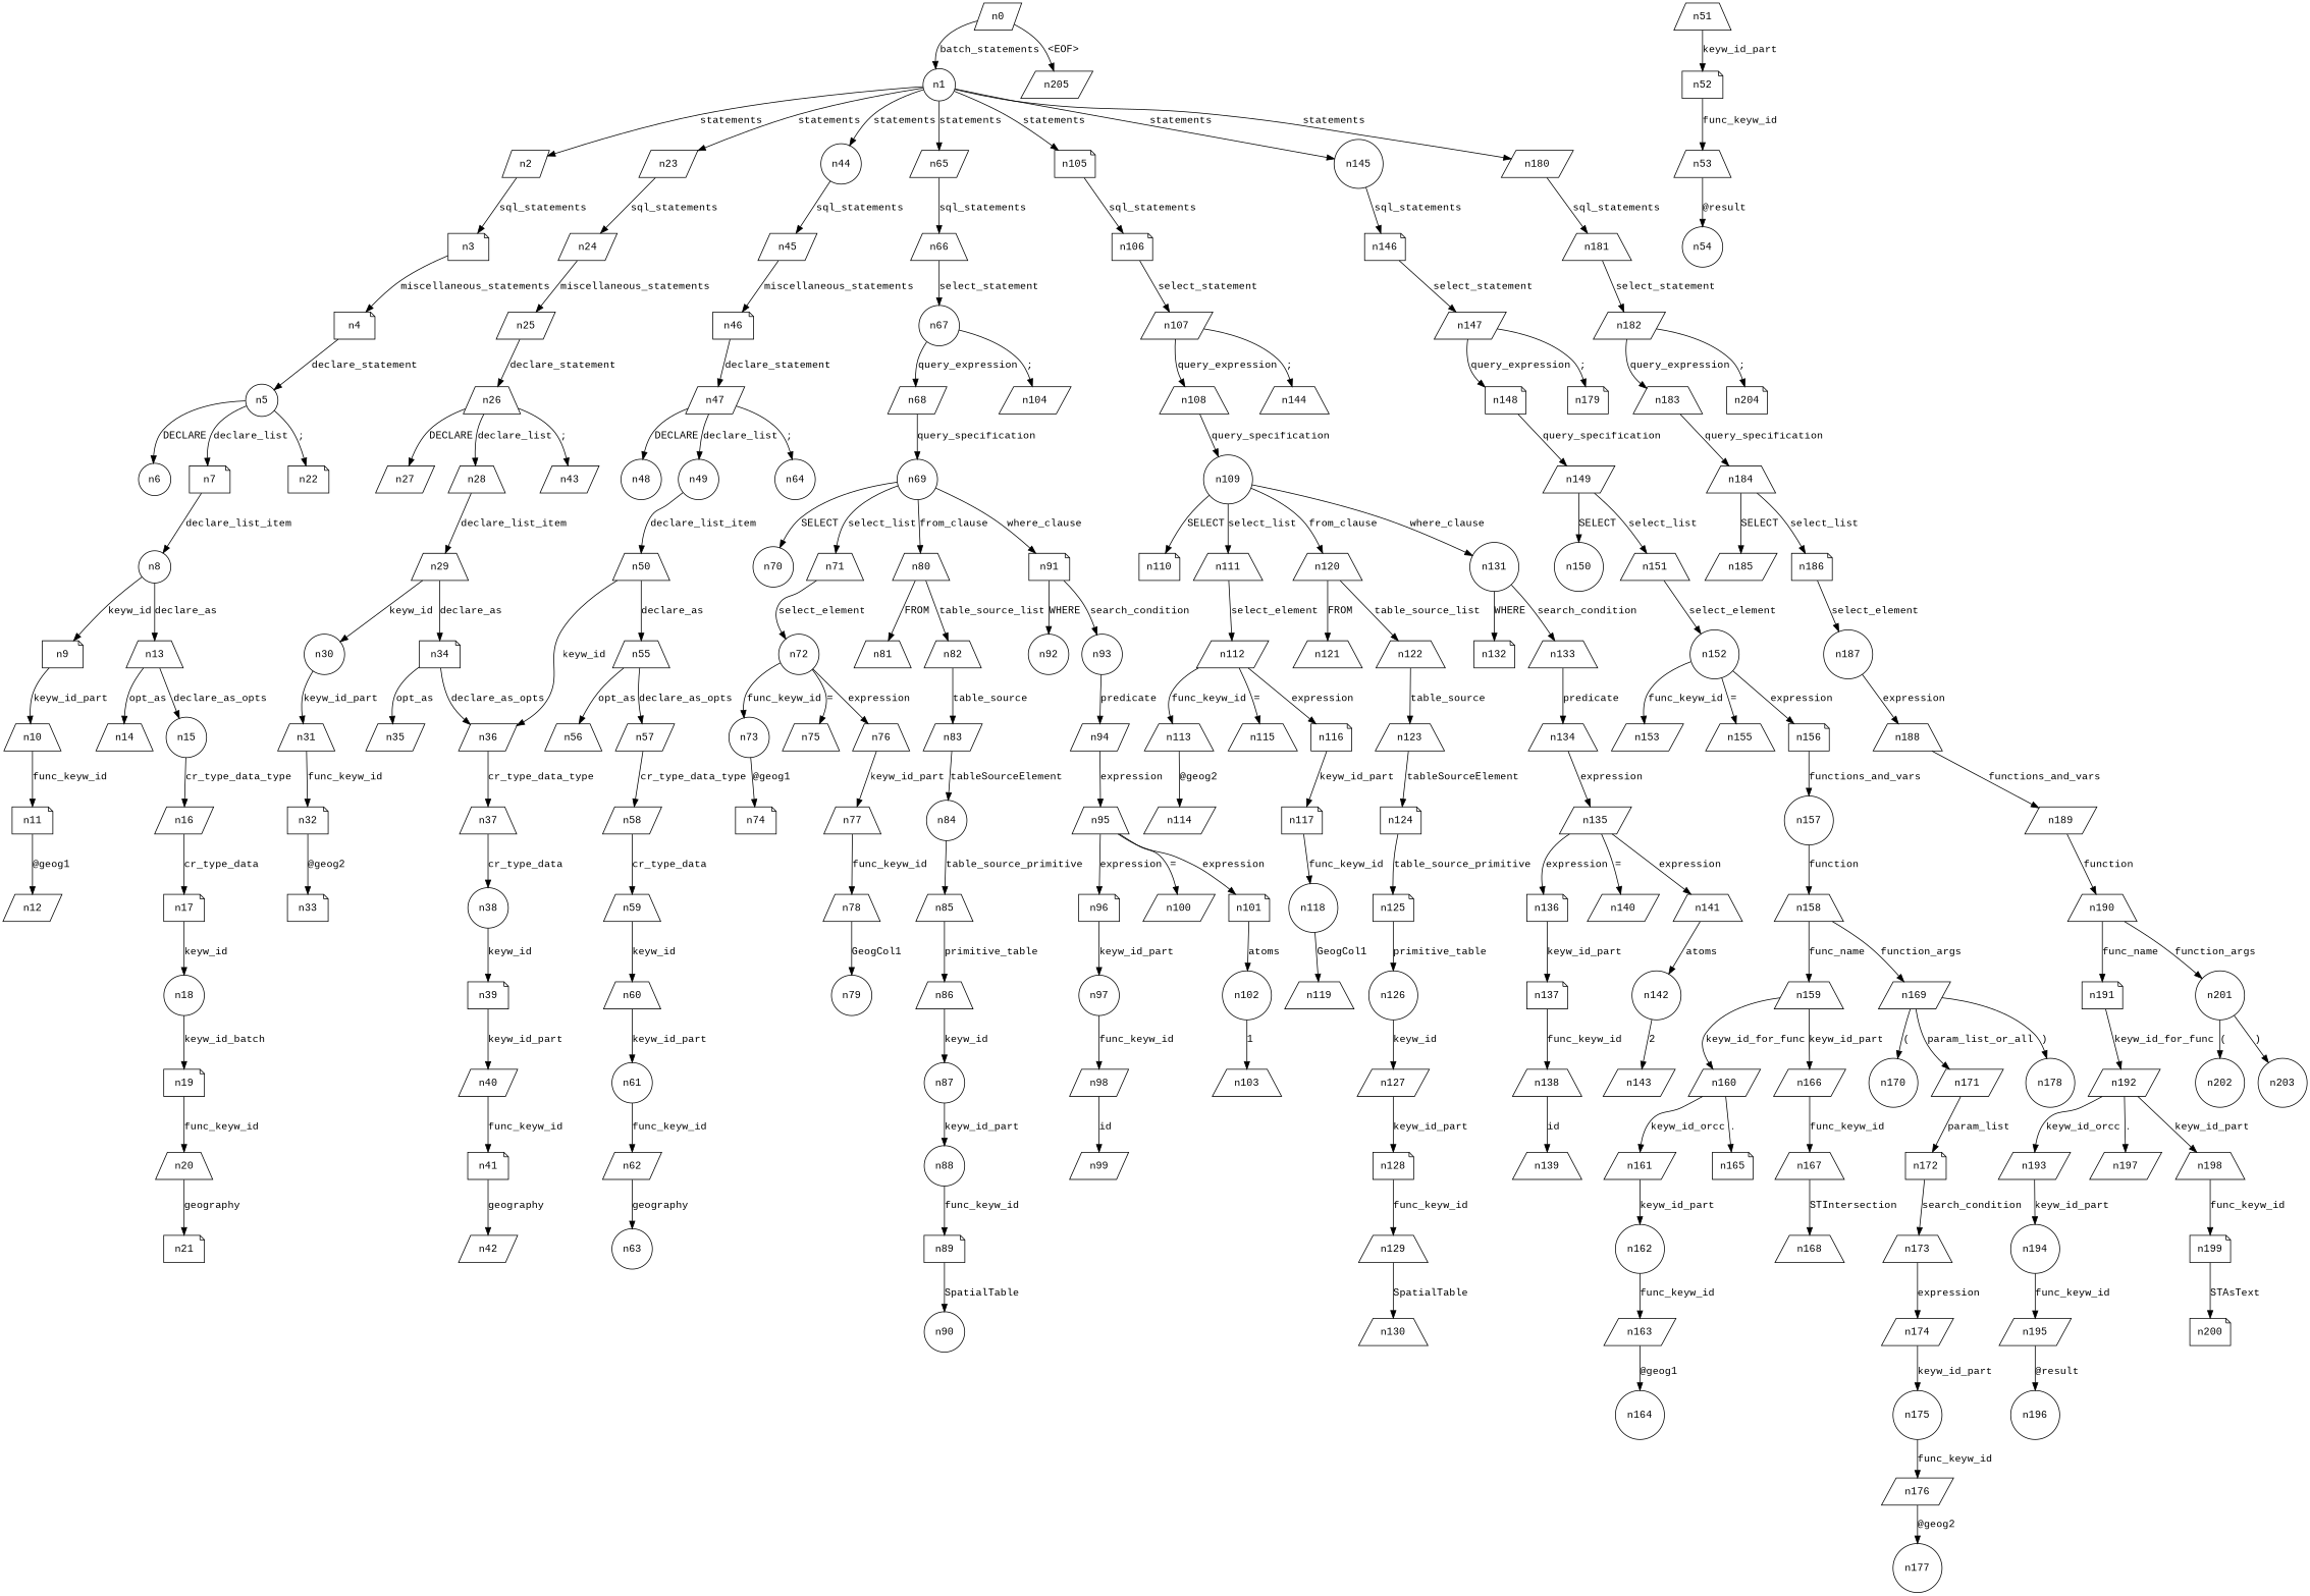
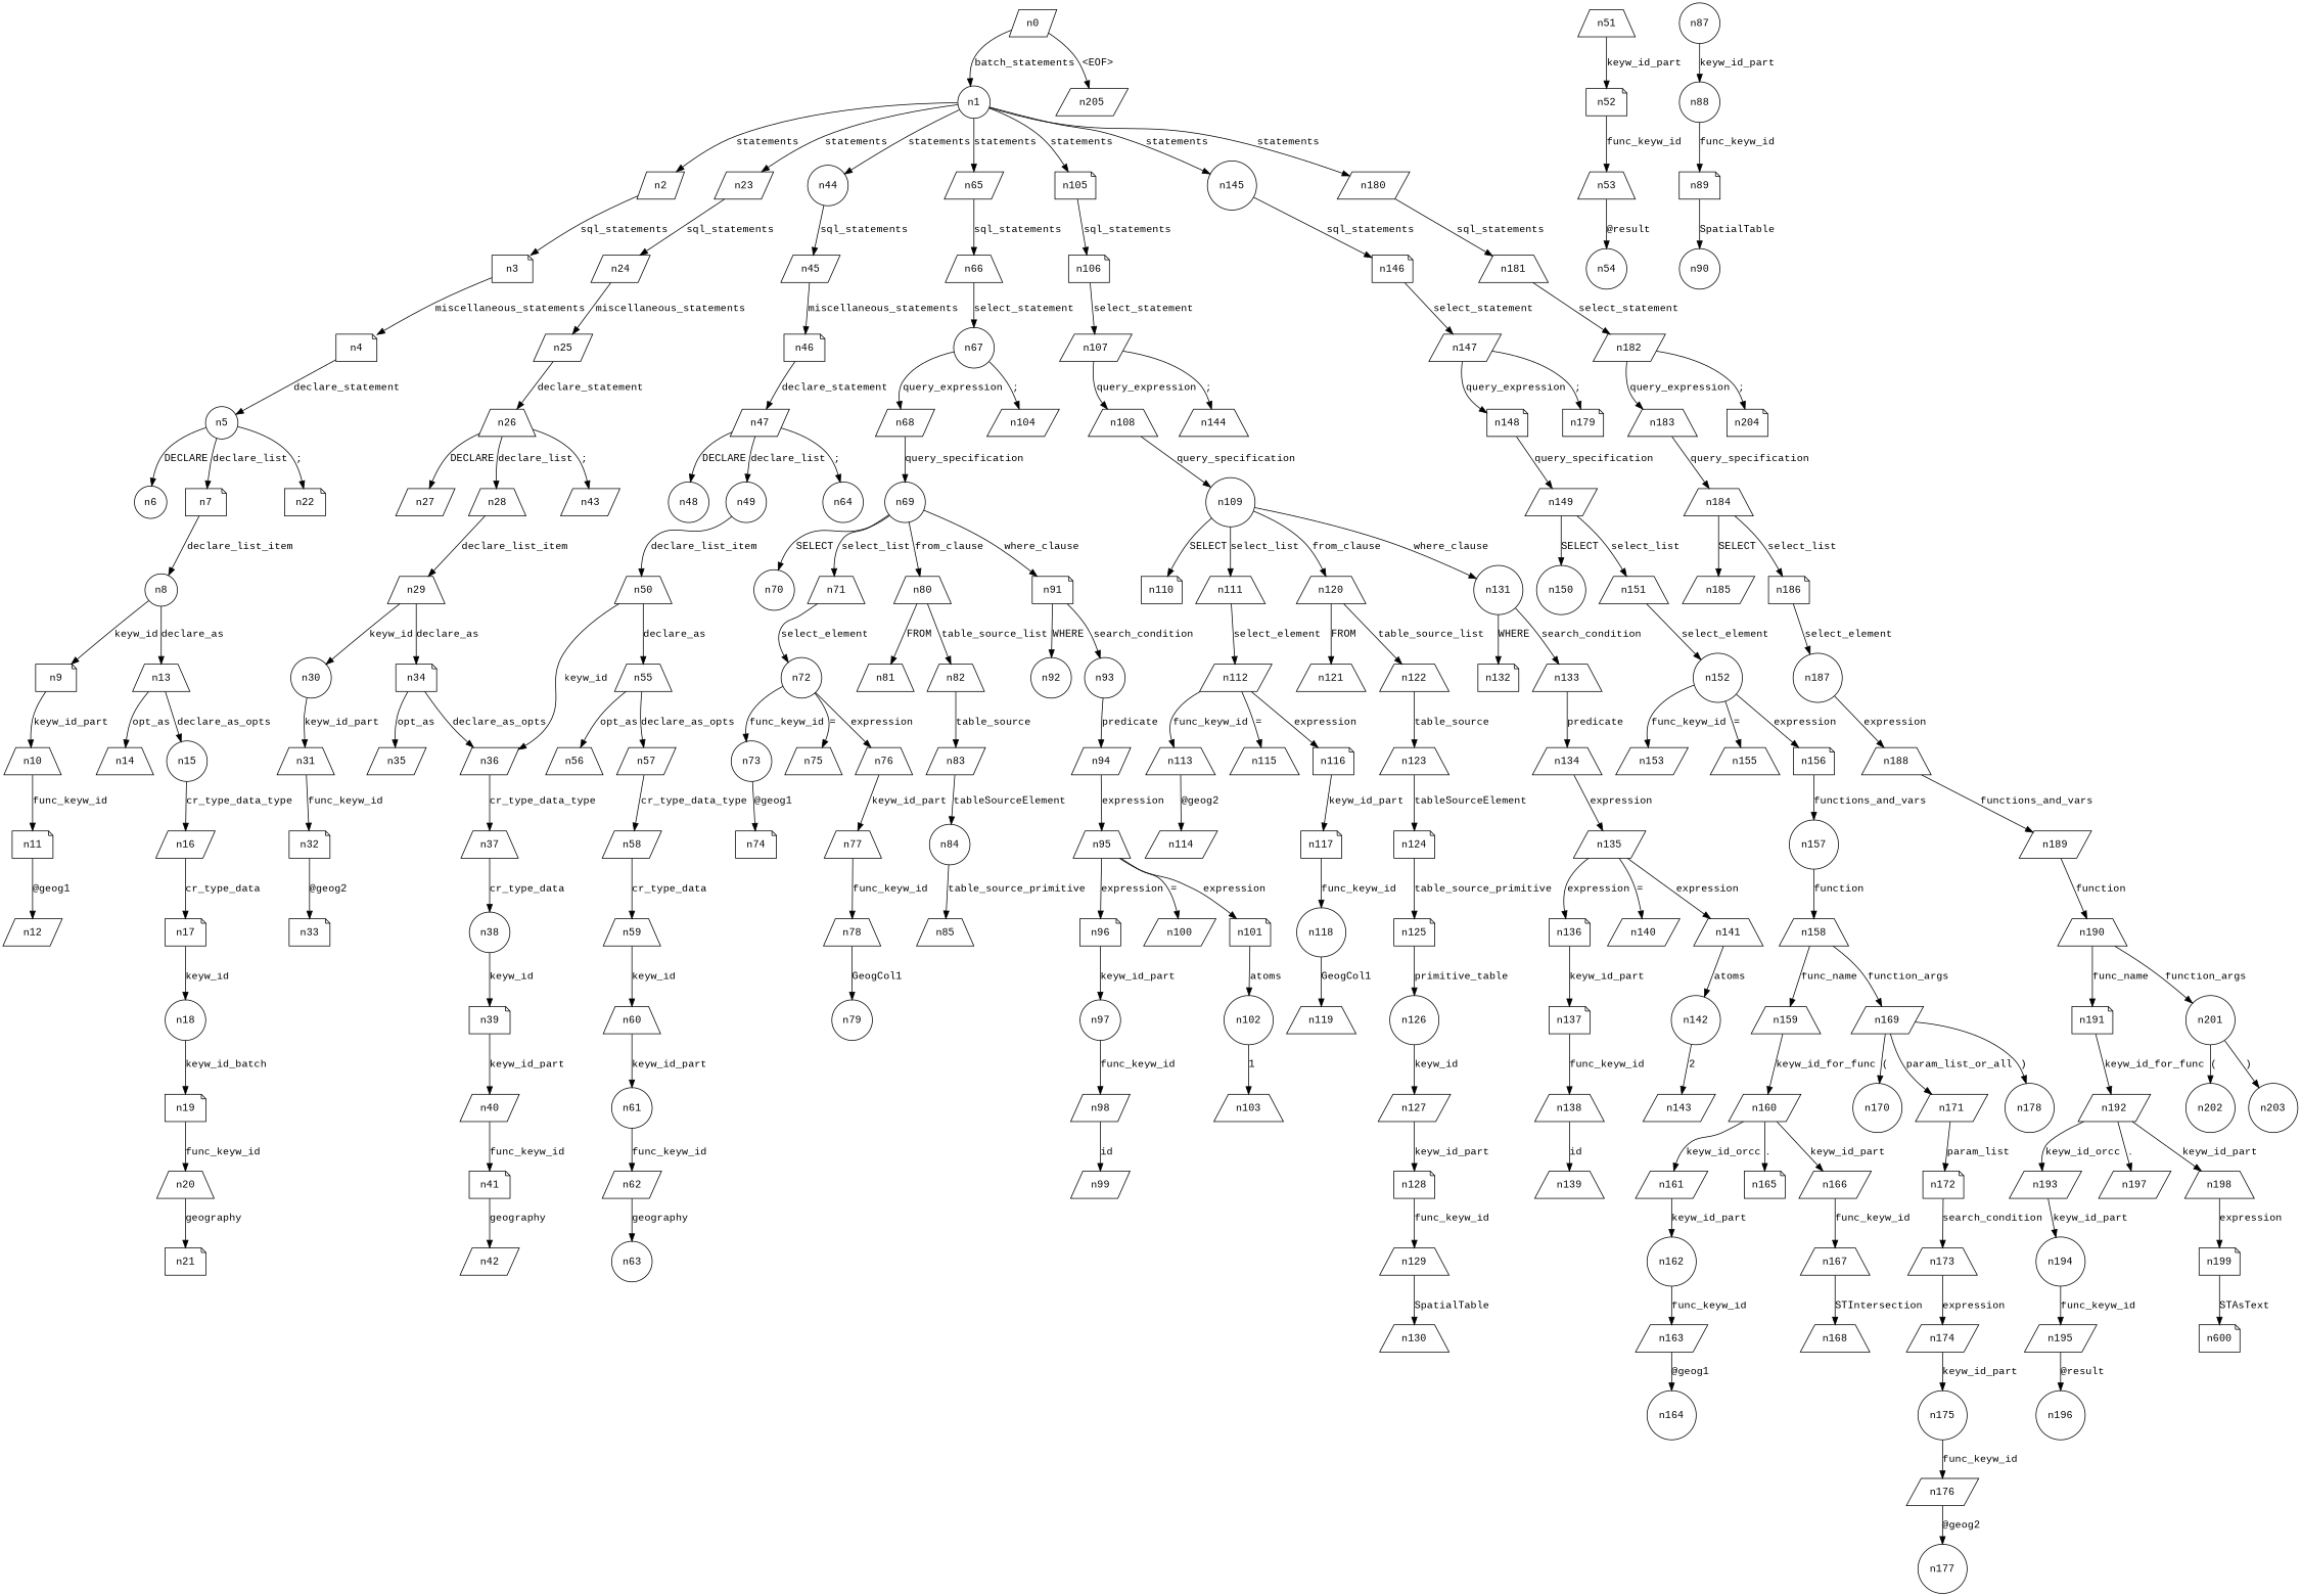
  digraph {
    fontname="Liberation Mono"
    node [fontname="Liberation Mono" shape=trapezium]
    edge [fontname="Liberation Mono"]
    n0 [shape=parallelogram]
    n1 [shape=circle]
    n205 [shape=parallelogram]
    n2 [shape=parallelogram]
    n23 [shape=parallelogram]
    n44 [shape=circle]
    n65 [shape=parallelogram]
    n105 [shape=note]
    n145 [shape=circle]
    n180 [shape=parallelogram]
    n3 [shape=note]
    n24 [shape=parallelogram]
    n45 [shape=parallelogram]
    n66
    n106 [shape=note]
    n146 [shape=note]
    n181
    n4 [shape=note]
    n5 [shape=circle]
    n6 [shape=circle]
    n7 [shape=note]
    n22 [shape=note]
    n8 [shape=circle]
    n9 [shape=note]
    n13
    n10
    n14
    n15 [shape=circle]
    n11 [shape=note]
    n12 [shape=parallelogram]
    n16 [shape=parallelogram]
    n17 [shape=note]
    n18 [shape=circle]
    n19 [shape=note]
    n20
    n21 [shape=note]
    n25 [shape=parallelogram]
    n26
    n27 [shape=parallelogram]
    n28
    n43 [shape=parallelogram]
    n29
    n30 [shape=circle]
    n34 [shape=note]
    n31
    n35 [shape=parallelogram]
    n36 [shape=parallelogram]
    n32 [shape=note]
    n33 [shape=note]
    n37
    n38 [shape=circle]
    n39 [shape=note]
    n40 [shape=parallelogram]
    n41 [shape=note]
    n42 [shape=parallelogram]
    n46 [shape=note]
    n47 [shape=parallelogram]
    n48 [shape=circle]
    n49 [shape=circle]
    n64 [shape=circle]
    n50
    n55
    n52 [shape=note]
    n51
    n56
    n57 [shape=parallelogram]
    n53
    n54 [shape=circle]
    n58 [shape=parallelogram]
    n59
    n60
    n61 [shape=circle]
    n62 [shape=parallelogram]
    n63 [shape=circle]
    n67 [shape=circle]
    n68 [shape=parallelogram]
    n104 [shape=parallelogram]
    n69 [shape=circle]
    n70 [shape=circle]
    n71
    n80
    n91 [shape=note]
    n72 [shape=circle]
    n81
    n82
    n92 [shape=circle]
    n93 [shape=circle]
    n73 [shape=circle]
    n75
    n76
    n74 [shape=note]
    n77
    n78
    n79 [shape=circle]
    n83 [shape=parallelogram]
    n84 [shape=circle]
    n85
-   n86
    n87 [shape=circle]
    n88 [shape=circle]
    n89 [shape=note]
    n90 [shape=circle]
    n94 [shape=parallelogram]
    n95
    n96 [shape=note]
    n100 [shape=parallelogram]
    n101 [shape=note]
    n97 [shape=circle]
    n102 [shape=circle]
    n98 [shape=parallelogram]
    n99 [shape=parallelogram]
    n103
    n107 [shape=parallelogram]
    n108
    n144
    n109 [shape=circle]
    n110 [shape=note]
    n111
    n120
    n131 [shape=circle]
    n112 [shape=parallelogram]
    n121
    n122
    n132 [shape=note]
    n133
    n113
    n115
    n116 [shape=note]
    n114 [shape=parallelogram]
    n117 [shape=note]
    n118 [shape=circle]
    n119
    n123
    n124 [shape=note]
    n125 [shape=note]
    n126 [shape=circle]
    n127 [shape=parallelogram]
    n128 [shape=note]
    n129
    n130
    n134
    n135 [shape=parallelogram]
    n136 [shape=note]
    n140 [shape=parallelogram]
    n141
    n137 [shape=note]
    n142 [shape=circle]
    n138
    n139
    n143 [shape=parallelogram]
    n147 [shape=parallelogram]
    n148 [shape=note]
    n179 [shape=note]
    n149 [shape=parallelogram]
    n150 [shape=circle]
    n151
    n152 [shape=circle]
    n153 [shape=parallelogram]
    n155
    n156 [shape=note]
    n157 [shape=circle]
    n158
    n159
    n169 [shape=parallelogram]
    n160 [shape=parallelogram]
    n170 [shape=circle]
    n171 [shape=parallelogram]
    n178 [shape=circle]
    n161 [shape=parallelogram]
    n165 [shape=note]
    n166 [shape=parallelogram]
    n162 [shape=circle]
    n167
    n163 [shape=parallelogram]
    n164 [shape=circle]
    n168
    n172 [shape=note]
    n173
    n174 [shape=parallelogram]
    n175 [shape=circle]
    n176 [shape=parallelogram]
    n177 [shape=circle]
    n182 [shape=parallelogram]
    n183
    n204 [shape=note]
    n184
    n185 [shape=parallelogram]
    n186 [shape=note]
    n187 [shape=circle]
    n188
    n189 [shape=parallelogram]
    n190
    n191 [shape=note]
    n201 [shape=circle]
    n192 [shape=parallelogram]
    n202 [shape=circle]
    n203 [shape=circle]
    n193 [shape=parallelogram]
    n197 [shape=parallelogram]
    n198
    n194 [shape=circle]
    n199 [shape=note]
    n195 [shape=parallelogram]
    n196 [shape=circle]
-   n200 [shape=note]
+   n200 [shape=note label=n600]
    n0 -> n1 [label=batch_statements]
    n0 -> n205 [label="<EOF>"]
    n1 -> n2 [label=statements]
    n1 -> n23 [label=statements]
    n1 -> n44 [label=statements]
    n1 -> n65 [label=statements]
    n1 -> n105 [label=statements]
    n1 -> n145 [label=statements]
    n1 -> n180 [label=statements]
    n2 -> n3 [label=sql_statements]
    n23 -> n24 [label=sql_statements]
    n44 -> n45 [label=sql_statements]
    n65 -> n66 [label=sql_statements]
    n105 -> n106 [label=sql_statements]
    n145 -> n146 [label=sql_statements]
    n180 -> n181 [label=sql_statements]
    n3 -> n4 [label=miscellaneous_statements]
    n24 -> n25 [label=miscellaneous_statements]
    n45 -> n46 [label=miscellaneous_statements]
    n66 -> n67 [label=select_statement]
    n106 -> n107 [label=select_statement]
    n146 -> n147 [label=select_statement]
    n181 -> n182 [label=select_statement]
    n4 -> n5 [label=declare_statement]
    n5 -> n6 [label=DECLARE]
    n5 -> n7 [label=declare_list]
    n5 -> n22 [label=";"]
    n7 -> n8 [label=declare_list_item]
    n8 -> n9 [label=keyw_id]
    n8 -> n13 [label=declare_as]
    n9 -> n10 [label=keyw_id_part]
    n13 -> n14 [label=opt_as]
    n13 -> n15 [label=declare_as_opts]
    n10 -> n11 [label=func_keyw_id]
    n15 -> n16 [label=cr_type_data_type]
    n11 -> n12 [label="@geog1"]
    n16 -> n17 [label=cr_type_data]
    n17 -> n18 [label=keyw_id]
    n18 -> n19 [label=keyw_id_batch]
    n19 -> n20 [label=func_keyw_id]
    n20 -> n21 [label=geography]
    n25 -> n26 [label=declare_statement]
    n26 -> n27 [label=DECLARE]
    n26 -> n28 [label=declare_list]
    n26 -> n43 [label=";"]
    n28 -> n29 [label=declare_list_item]
    n29 -> n30 [label=keyw_id]
    n29 -> n34 [label=declare_as]
    n30 -> n31 [label=keyw_id_part]
    n34 -> n35 [label=opt_as]
    n34 -> n36 [label=declare_as_opts]
    n31 -> n32 [label=func_keyw_id]
    n36 -> n37 [label=cr_type_data_type]
    n32 -> n33 [label="@geog2"]
    n37 -> n38 [label=cr_type_data]
    n38 -> n39 [label=keyw_id]
    n39 -> n40 [label=keyw_id_part]
    n40 -> n41 [label=func_keyw_id]
    n41 -> n42 [label=geography]
    n46 -> n47 [label=declare_statement]
    n47 -> n48 [label=DECLARE]
    n47 -> n49 [label=declare_list]
    n47 -> n64 [label=";"]
    n49 -> n50 [label=declare_list_item]
    n50 -> n36 [label=keyw_id]
    n50 -> n55 [label=declare_as]
    n55 -> n56 [label=opt_as]
    n55 -> n57 [label=declare_as_opts]
    n52 -> n53 [label=func_keyw_id]
    n51 -> n52 [label=keyw_id_part]
    n57 -> n58 [label=cr_type_data_type]
    n53 -> n54 [label="@result"]
    n58 -> n59 [label=cr_type_data]
    n59 -> n60 [label=keyw_id]
    n60 -> n61 [label=keyw_id_part]
    n61 -> n62 [label=func_keyw_id]
    n62 -> n63 [label=geography]
    n67 -> n68 [label=query_expression]
    n67 -> n104 [label=";"]
    n68 -> n69 [label=query_specification]
    n69 -> n70 [label=SELECT]
    n69 -> n71 [label=select_list]
    n69 -> n80 [label=from_clause]
    n69 -> n91 [label=where_clause]
    n71 -> n72 [label=select_element]
    n80 -> n81 [label=FROM]
    n80 -> n82 [label=table_source_list]
    n91 -> n92 [label=WHERE]
    n91 -> n93 [label=search_condition]
    n72 -> n73 [label=func_keyw_id]
    n72 -> n75 [label="="]
    n72 -> n76 [label=expression]
    n82 -> n83 [label=table_source]
    n93 -> n94 [label=predicate]
    n73 -> n74 [label="@geog1"]
    n76 -> n77 [label=keyw_id_part]
    n77 -> n78 [label=func_keyw_id]
    n78 -> n79 [label=GeogCol1]
    n83 -> n84 [label=tableSourceElement]
    n84 -> n85 [label=table_source_primitive]
-   n85 -> n86 [label=primitive_table]
-   n86 -> n87 [label=keyw_id]
    n87 -> n88 [label=keyw_id_part]
    n88 -> n89 [label=func_keyw_id]
    n89 -> n90 [label=SpatialTable]
    n94 -> n95 [label=expression]
    n95 -> n96 [label=expression]
    n95 -> n100 [label="="]
    n95 -> n101 [label=expression]
    n96 -> n97 [label=keyw_id_part]
    n101 -> n102 [label=atoms]
    n97 -> n98 [label=func_keyw_id]
    n102 -> n103 [label=1]
    n98 -> n99 [label=id]
    n107 -> n108 [label=query_expression]
    n107 -> n144 [label=";"]
    n108 -> n109 [label=query_specification]
    n109 -> n110 [label=SELECT]
    n109 -> n111 [label=select_list]
    n109 -> n120 [label=from_clause]
    n109 -> n131 [label=where_clause]
    n111 -> n112 [label=select_element]
    n120 -> n121 [label=FROM]
    n120 -> n122 [label=table_source_list]
    n131 -> n132 [label=WHERE]
    n131 -> n133 [label=search_condition]
    n112 -> n113 [label=func_keyw_id]
    n112 -> n115 [label="="]
    n112 -> n116 [label=expression]
    n122 -> n123 [label=table_source]
    n133 -> n134 [label=predicate]
    n113 -> n114 [label="@geog2"]
    n116 -> n117 [label=keyw_id_part]
    n117 -> n118 [label=func_keyw_id]
    n118 -> n119 [label=GeogCol1]
    n123 -> n124 [label=tableSourceElement]
    n124 -> n125 [label=table_source_primitive]
    n125 -> n126 [label=primitive_table]
    n126 -> n127 [label=keyw_id]
    n127 -> n128 [label=keyw_id_part]
    n128 -> n129 [label=func_keyw_id]
    n129 -> n130 [label=SpatialTable]
    n134 -> n135 [label=expression]
    n135 -> n136 [label=expression]
    n135 -> n140 [label="="]
    n135 -> n141 [label=expression]
    n136 -> n137 [label=keyw_id_part]
    n141 -> n142 [label=atoms]
    n137 -> n138 [label=func_keyw_id]
    n142 -> n143 [label=2]
    n138 -> n139 [label=id]
    n147 -> n148 [label=query_expression]
    n147 -> n179 [label=";"]
    n148 -> n149 [label=query_specification]
    n149 -> n150 [label=SELECT]
    n149 -> n151 [label=select_list]
    n151 -> n152 [label=select_element]
    n152 -> n153 [label=func_keyw_id]
    n152 -> n155 [label="="]
    n152 -> n156 [label=expression]
    n156 -> n157 [label=functions_and_vars]
    n157 -> n158 [label=function]
    n158 -> n159 [label=func_name]
    n158 -> n169 [label=function_args]
    n159 -> n160 [label=keyw_id_for_func]
    n169 -> n170 [label="("]
    n169 -> n171 [label=param_list_or_all]
    n169 -> n178 [label=")"]
    n160 -> n161 [label=keyw_id_orcc]
    n160 -> n165 [label="."]
-   n159 -> n166 [label=keyw_id_part]
+   n160 -> n166 [label=keyw_id_part]
    n171 -> n172 [label=param_list]
    n161 -> n162 [label=keyw_id_part]
    n166 -> n167 [label=func_keyw_id]
    n162 -> n163 [label=func_keyw_id]
    n167 -> n168 [label=STIntersection]
    n163 -> n164 [label="@geog1"]
    n172 -> n173 [label=search_condition]
    n173 -> n174 [label=expression]
    n174 -> n175 [label=keyw_id_part]
    n175 -> n176 [label=func_keyw_id]
    n176 -> n177 [label="@geog2"]
    n182 -> n183 [label=query_expression]
    n182 -> n204 [label=";"]
    n183 -> n184 [label=query_specification]
    n184 -> n185 [label=SELECT]
    n184 -> n186 [label=select_list]
    n186 -> n187 [label=select_element]
    n187 -> n188 [label=expression]
    n188 -> n189 [label=functions_and_vars]
    n189 -> n190 [label=function]
    n190 -> n191 [label=func_name]
    n190 -> n201 [label=function_args]
    n191 -> n192 [label=keyw_id_for_func]
    n201 -> n202 [label="("]
    n201 -> n203 [label=")"]
    n192 -> n193 [label=keyw_id_orcc]
    n192 -> n197 [label="."]
    n192 -> n198 [label=keyw_id_part]
    n193 -> n194 [label=keyw_id_part]
-   n198 -> n199 [label=func_keyw_id]
+   n198 -> n199 [label=expression]
    n194 -> n195 [label=func_keyw_id]
    n199 -> n200 [label=STAsText]
    n195 -> n196 [label="@result"]
  }
